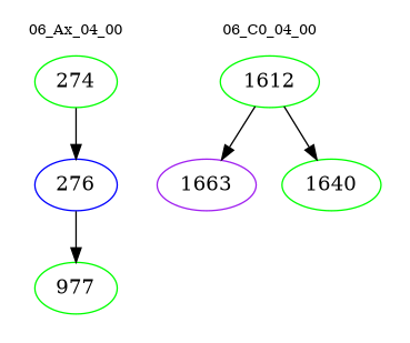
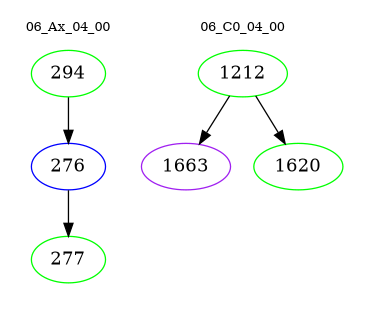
  digraph {
    node [color=green]
    edge [color=black]
-   n1 [label=274]
+   n1 [label=294]
    n2 [color=blue label=276]
-   n3 [label=977]
-   n4 [label=1612]
+   n3 [label=277]
+   n4 [label=1212]
    n5 [color=purple label=1663]
-   n6 [label=1640]
+   n6 [label=1620]
    subgraph cluster_1 {
      color=white
      fontsize=10
      label="06_Ax_04_00"
      n1
      n2
      n3
    }
    subgraph cluster_2 {
      color=white
      fontsize=10
      label="06_C0_04_00"
      n4
      n5
      n6
    }
    n1 -> n2
    n2 -> n3
    n4 -> n5
    n4 -> n6
  }
